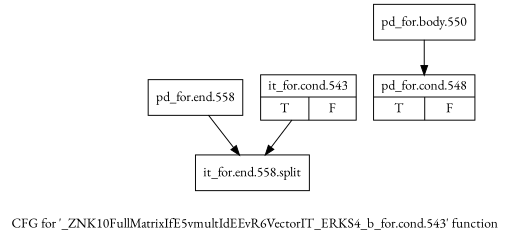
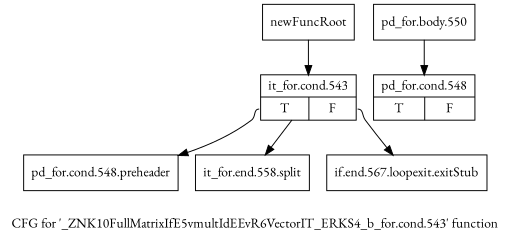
  digraph {
    fontname="EB Garamond"
    label="CFG for '_ZNK10FullMatrixIfE5vmultIdEEvR6VectorIT_ERKS4_b_for.cond.543' function"
    node [fontname="EB Garamond" shape=record]
    edge [fontname="EB Garamond"]
+   n1 [label="{newFuncRoot}"]
    n2 [label="{it_for.cond.543|{<s0>T|<s1>F}}"]
+   n3 [label="{if.end.567.loopexit.exitStub}"]
+   n4 [label="{pd_for.cond.548.preheader}"]
    n5 [label="{it_for.end.558.split}"]
    n6 [label="{pd_for.cond.548|{<s0>T|<s1>F}}"]
    n7 [label="{pd_for.body.550}"]
-   n8 [label="{pd_for.end.558}"]
+   n1 -> n2
+   n2 -> n3 [tailport=s1]
+   n2 -> n4 [tailport=s0]
    n2 -> n5
    n7 -> n6
-   n8 -> n5
  }
